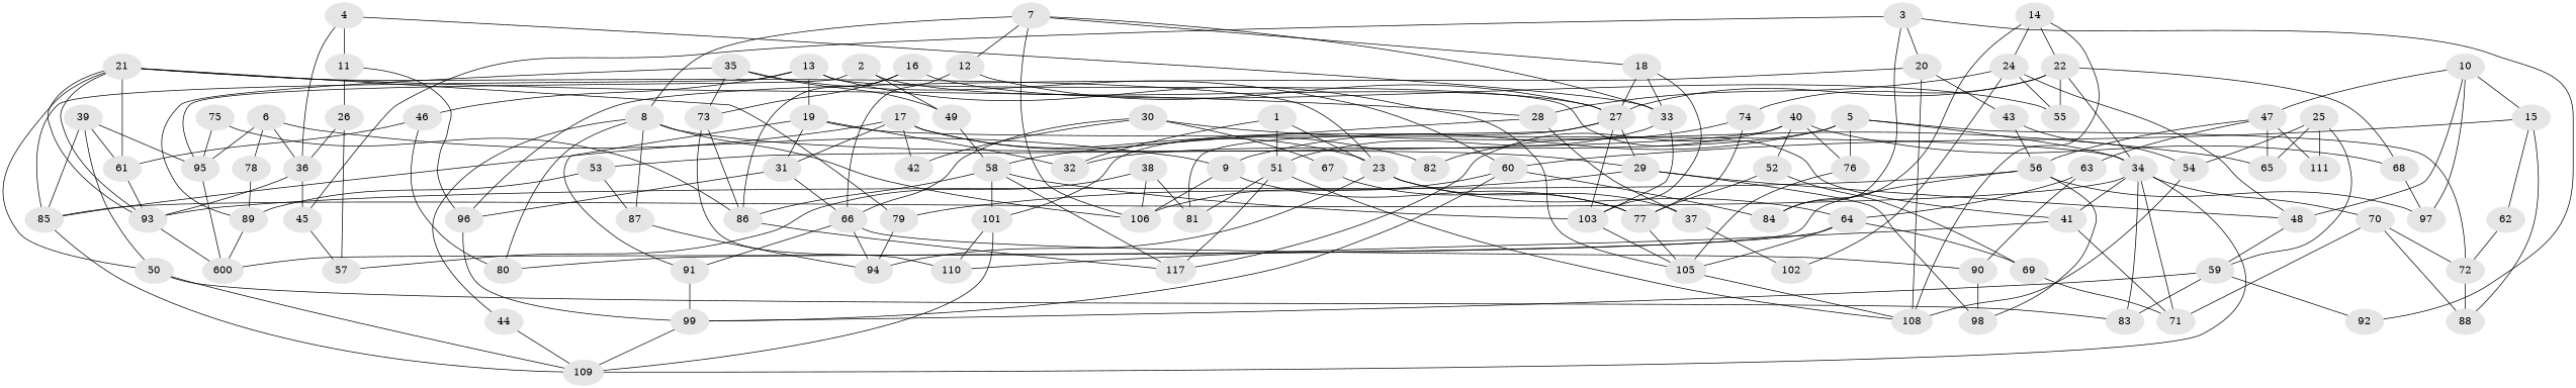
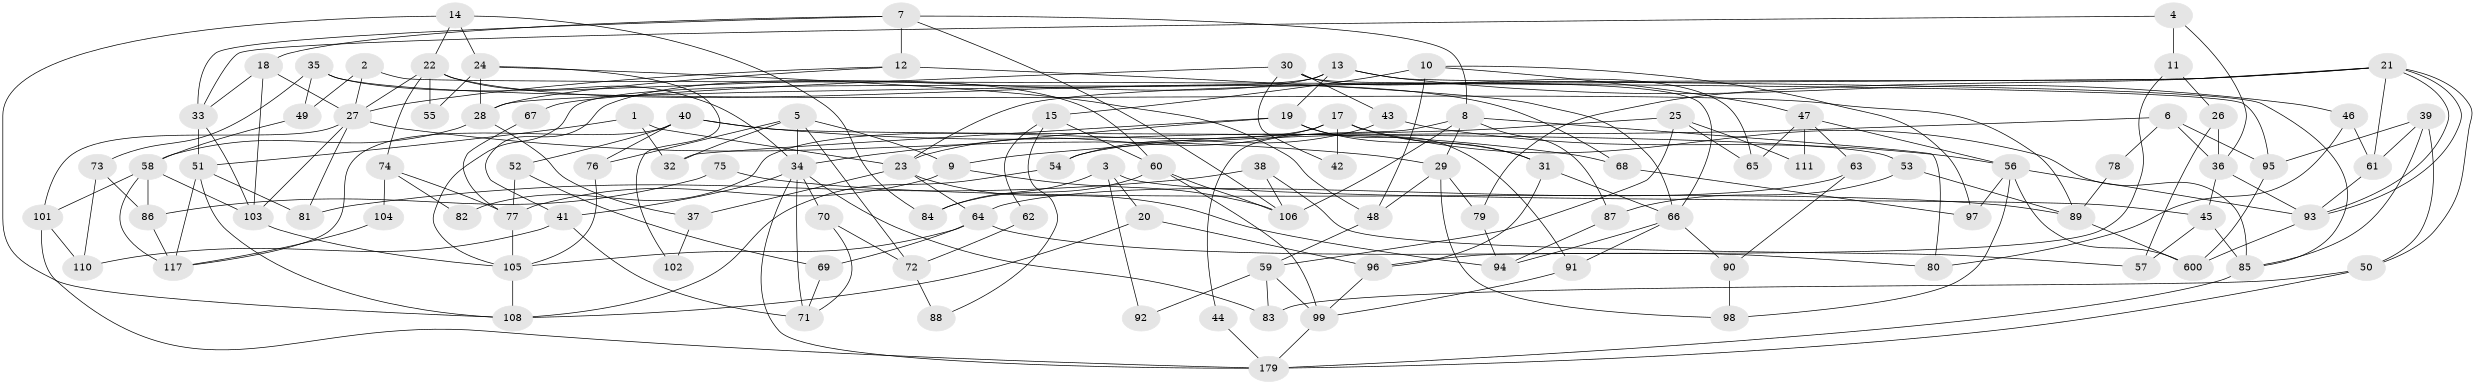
  graph {
    node [color=gray90 style=filled]
    1
    23
    32
    51
    37
    64
    94
    108
    81
    n10 [label=117]
    2
    27
    49
    95
    29
    103
    101
    58
    n19 [label=600]
    3
    20
    45
    84
    92
    96
    43
    85
    57
    4
    11
    33
    36
    26
    93
    5
    9
    34
    72
    76
    106
    77
    41
    70
    71
    83
-   109
+   109 [label=179]
    88
    105
    6
    78
    89
    7
    8
    12
    18
    44
    80
    87
    28
    66
    48
    79
    98
    10
    15
    47
    97
    60
    62
    65
    111
    56
    63
    59
    99
    91
    90
    13
    19
    46
    31
    110
    61
    14
    22
    24
    55
    68
    74
    102
-   16
    73
    86
    17
    42
    82
    54
    21
    50
+   104
    69
    25
    30
    67
    35
    38
    39
    40
    52
    53
    75
    1 -- 23
    1 -- 32
    1 -- 51
    23 -- 37
    23 -- 64
    23 -- 94
    51 -- 108
    51 -- 81
    51 -- n10
    37 -- 102
    64 -- 105
    64 -- 80
    64 -- 69
    2 -- 27
    2 -- 49
    2 -- 95
    27 -- 81
    27 -- 29
    27 -- 103
    27 -- 101
    49 -- 58
    95 -- n19
    29 -- 48
    29 -- 79
    29 -- 98
    103 -- 105
    101 -- 109
    101 -- 110
    58 -- n10
    58 -- 103
    58 -- 101
    58 -- 86
    3 -- 20
    3 -- 45
    3 -- 84
    3 -- 92
    20 -- 108
    20 -- 96
-   20 -- 43
-   34 -- 85
+   30 -- 43
+   45 -- 85
    45 -- 57
    96 -- 99
    43 -- 56
    43 -- 54
    85 -- 109
    4 -- 11
    4 -- 33
    4 -- 36
    11 -- 96
    11 -- 26
    33 -- 51
    33 -- 103
    36 -- 45
    36 -- 93
    26 -- 57
    26 -- 36
    93 -- n19
    5 -- 32
    5 -- 9
    5 -- 34
    5 -- 72
    5 -- 76
    9 -- 106
    9 -- 77
    34 -- 41
    34 -- 70
    34 -- 71
    34 -- 83
    34 -- 109
    72 -- 88
    76 -- 105
    77 -- 105
    41 -- 71
    41 -- 110
    70 -- 72
    70 -- 71
-   70 -- 88
    105 -- 108
    6 -- 95
    6 -- 36
    6 -- 9
    6 -- 78
    78 -- 89
    89 -- n19
    7 -- 33
    7 -- 106
    7 -- 8
    7 -- 12
    7 -- 18
    8 -- 29
    8 -- 106
    8 -- 44
    8 -- 80
    8 -- 87
    12 -- 27
+   12 -- 28
    12 -- 66
    18 -- 27
    18 -- 103
    18 -- 33
    44 -- 109
    87 -- 94
    28 -- 37
    28 -- 58
    66 -- 94
    66 -- 91
    66 -- 90
    48 -- 59
    79 -- 94
    10 -- 48
    10 -- 15
    10 -- 47
    10 -- 97
    15 -- 88
    15 -- 60
    15 -- 62
    47 -- 65
    47 -- 111
    47 -- 56
    47 -- 63
    60 -- 84
    60 -- 106
    60 -- 99
    62 -- 72
    56 -- n19
    56 -- 93
    56 -- 98
    56 -- 97
    63 -- 64
    63 -- 90
    59 -- 92
    59 -- 83
    59 -- 99
    99 -- 109
    91 -- 99
    90 -- 98
    13 -- 85
    13 -- 41
    13 -- 105
    13 -- 19
    13 -- 46
    19 -- 32
    19 -- 34
    19 -- 91
    19 -- 31
    46 -- 80
    46 -- 61
    31 -- 96
    31 -- 66
    61 -- 93
    14 -- 108
    14 -- 84
    14 -- 22
    14 -- 24
    22 -- 27
    22 -- 34
    22 -- 55
    22 -- 68
    22 -- 74
    24 -- 28
    24 -- 48
    24 -- 55
    24 -- 102
    68 -- 97
    74 -- 77
    74 -- 82
-   16 -- 55
-   16 -- 73
-   16 -- 86
+   74 -- 104
    73 -- 110
    73 -- 86
    86 -- n10
    17 -- 23
    17 -- 85
    17 -- 31
    17 -- 42
    17 -- 82
    54 -- 108
    21 -- 23
    21 -- 93
    21 -- 93
    21 -- 28
    21 -- 79
    21 -- 61
    21 -- 50
    50 -- 83
    50 -- 109
+   104 -- n10
    69 -- 71
    25 -- 65
    25 -- 111
    25 -- 59
    25 -- 54
    30 -- 66
    30 -- 65
    30 -- 42
    30 -- 67
    67 -- 77
    35 -- 49
    35 -- 89
    35 -- 60
    35 -- 73
    38 -- 81
    38 -- 57
    38 -- 106
    39 -- 95
    39 -- 85
    39 -- 61
    39 -- 50
    40 -- n10
    40 -- 76
    40 -- 68
    40 -- 52
    40 -- 53
    52 -- 77
    52 -- 69
    53 -- 89
    53 -- 87
-   75 -- 95
+   75 -- 89
    75 -- 86
  }
